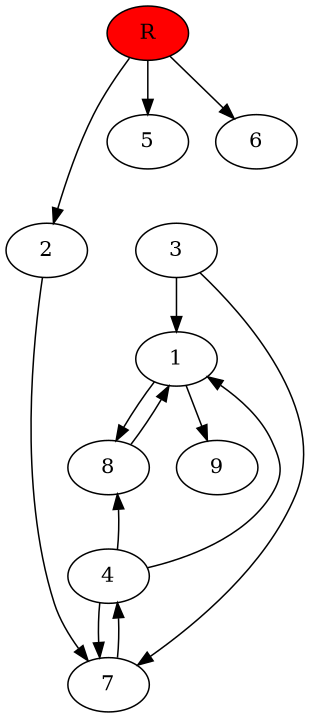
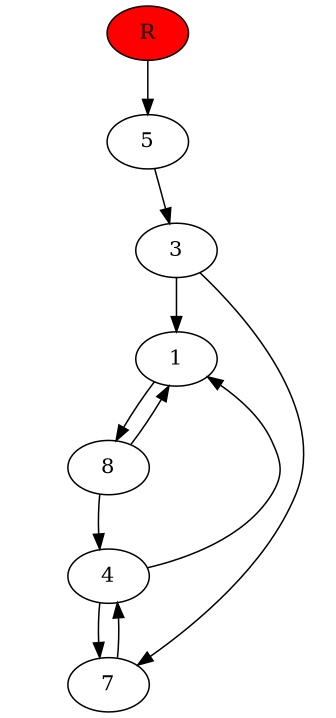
  digraph {
    1
    8
-   9
    4
    7
-   2
    3
    5
    R [fillcolor="#ff0000" style=filled]
-   6
    1 -> 8
-   1 -> 9
    8 -> 1
-   4 -> 8
+   8 -> 4
    4 -> 1
    4 -> 7
    7 -> 4
-   2 -> 7
    3 -> 1
    3 -> 7
-   R -> 2
+   5 -> 3
    R -> 5
-   R -> 6
  }
